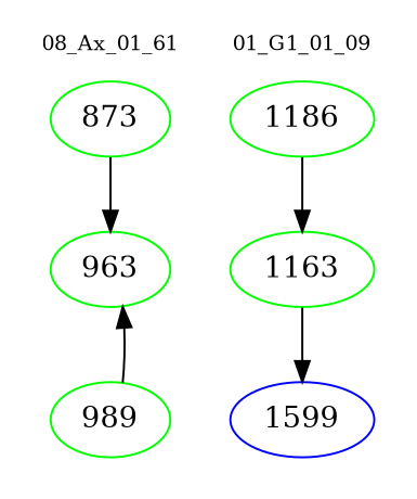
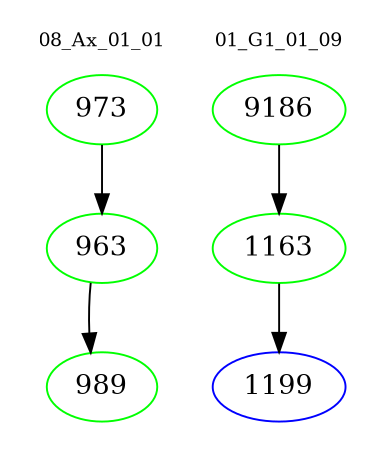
  digraph {
    node [color=green]
    edge [color=black]
-   n1 [label=873]
+   n1 [label=973]
    n2 [label=963]
    n3 [label=989]
-   n4 [label=1186]
+   n4 [label=9186]
    n5 [label=1163]
-   n6 [color=blue label=1599]
+   n6 [color=blue label=1199]
    subgraph cluster_1 {
      color=white
      fontsize=10
-     label="08_Ax_01_61"
+     label="08_Ax_01_01"
      n1
      n2
      n3
    }
    subgraph cluster_2 {
      color=white
      fontsize=10
      label="01_G1_01_09"
      n4
      n5
      n6
    }
    n1 -> n2
-   n3 -> n2
+   n2 -> n3
    n4 -> n5
    n5 -> n6
  }
